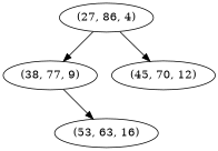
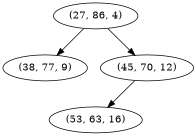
  digraph {
    "(27, 86, 4)"
    "(38, 77, 9)"
    "(45, 70, 12)"
    "(53, 63, 16)"
    "(27, 86, 4)" -> "(38, 77, 9)"
    "(27, 86, 4)" -> "(45, 70, 12)"
-   "(38, 77, 9)" -> "(53, 63, 16)"
+   "(45, 70, 12)" -> "(53, 63, 16)"
  }
